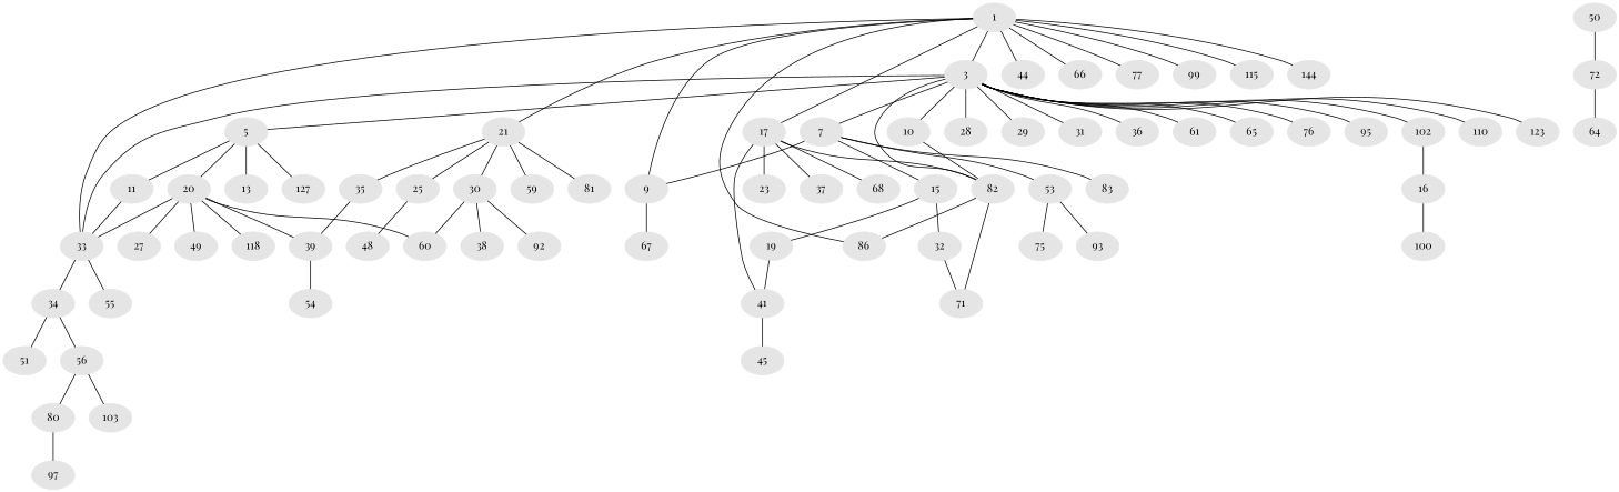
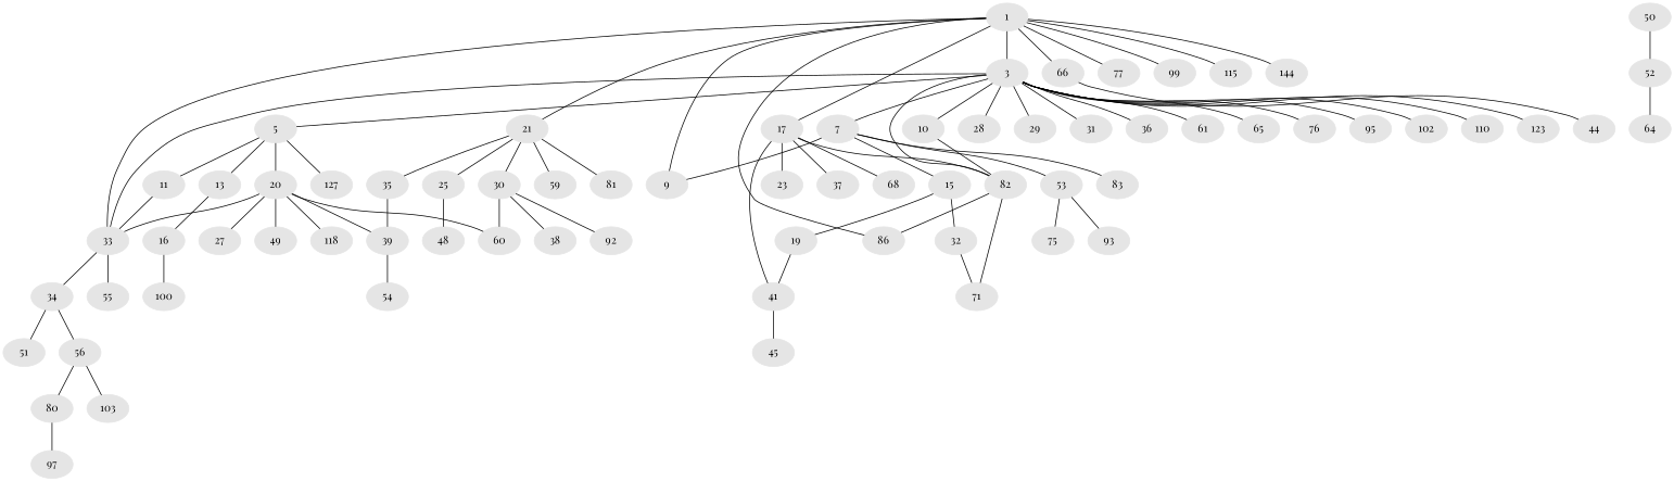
  graph {
    fontname="Playfair Display"
    node [color=gray90 fontname="Playfair Display" style=filled]
    edge [fontname="Playfair Display"]
    1 [super="+2"]
    3 [super="+24+4+6"]
    9 [super="+26"]
    n4 [label=44 super="+138"]
    17
    21 [super="+22"]
    33 [super="+40+63"]
    66
    77
    86 [super="+91"]
    99
    115 [super="+126"]
    144
    5
    7 [super="+12"]
    10 [super="+131"]
    28
    29
    31
    36
    61 [super="+98"]
    n22 [label=82 super="+111+72"]
    65 [super="+84+73"]
    76 [super="+122+132"]
    95 [super="+121"]
    102 [super="+106"]
    110
    123 [super="+139"]
-   67
    23 [super="+79+44"]
    37 [super="+57"]
    41 [super="+47+94"]
    68
    25 [super="+85"]
    30 [super="+43"]
    35
    59
    81
    34 [super="+46+124"]
    55 [super="+104+137"]
    11
    13 [super="+125"]
    20
    127
    15
    53 [super="+78+101"]
    83
    71 [super="+108+120"]
    16
    27
    39 [super="+90"]
    49 [super="+74"]
    60 [super="+135+96"]
    118
    19
    32 [super="+105"]
    75
    93 [super="+109"]
    100
    45
    54
    48
    38 [super="+142"]
    92
    51 [super="+69"]
    56 [super="+88+58"]
    80 [super="+116+89"]
    103
    50 [super="+134+119"]
-   52 [label=72]
+   52
    64 [super="+128"]
    97
    1 -- 3
    1 -- 9
-   1 -- n4
+   66 -- n4
    1 -- 17
    1 -- 21
    1 -- 33
    1 -- 66
    1 -- 77
    1 -- 86
    1 -- 99
    1 -- 115
    1 -- 144
    3 -- 33
    3 -- 5
    3 -- 7
    3 -- 10
    3 -- 28
    3 -- 29
    3 -- 31
    3 -- 36
    3 -- 61
    3 -- n22
    3 -- 65
    3 -- 76
    3 -- 95
    3 -- 102
    3 -- 110
    3 -- 123
-   9 -- 67
    17 -- n22
    17 -- 23
    17 -- 37
    17 -- 41
    17 -- 68
    21 -- 25
    21 -- 30
    21 -- 35
    21 -- 59
    21 -- 81
    33 -- 34
    33 -- 55
    5 -- 11
    5 -- 13
    5 -- 20
    5 -- 127
    7 -- 9
    7 -- 15
    7 -- 53
    7 -- 83
    10 -- n22
    n22 -- 86
    n22 -- 71
    41 -- 45
    25 -- 48
    30 -- 60
    30 -- 38
    30 -- 92
    35 -- 39
    34 -- 51
    34 -- 56
    11 -- 33
-   102 -- 16
+   13 -- 16
    20 -- 33
    20 -- 27
    20 -- 39
    20 -- 49
    20 -- 60
    20 -- 118
    15 -- 19
    15 -- 32
    53 -- 75
    53 -- 93
    16 -- 100
    39 -- 54
    19 -- 41
    32 -- 71
    56 -- 80
    56 -- 103
    80 -- 97
    50 -- 52
    52 -- 64
  }
